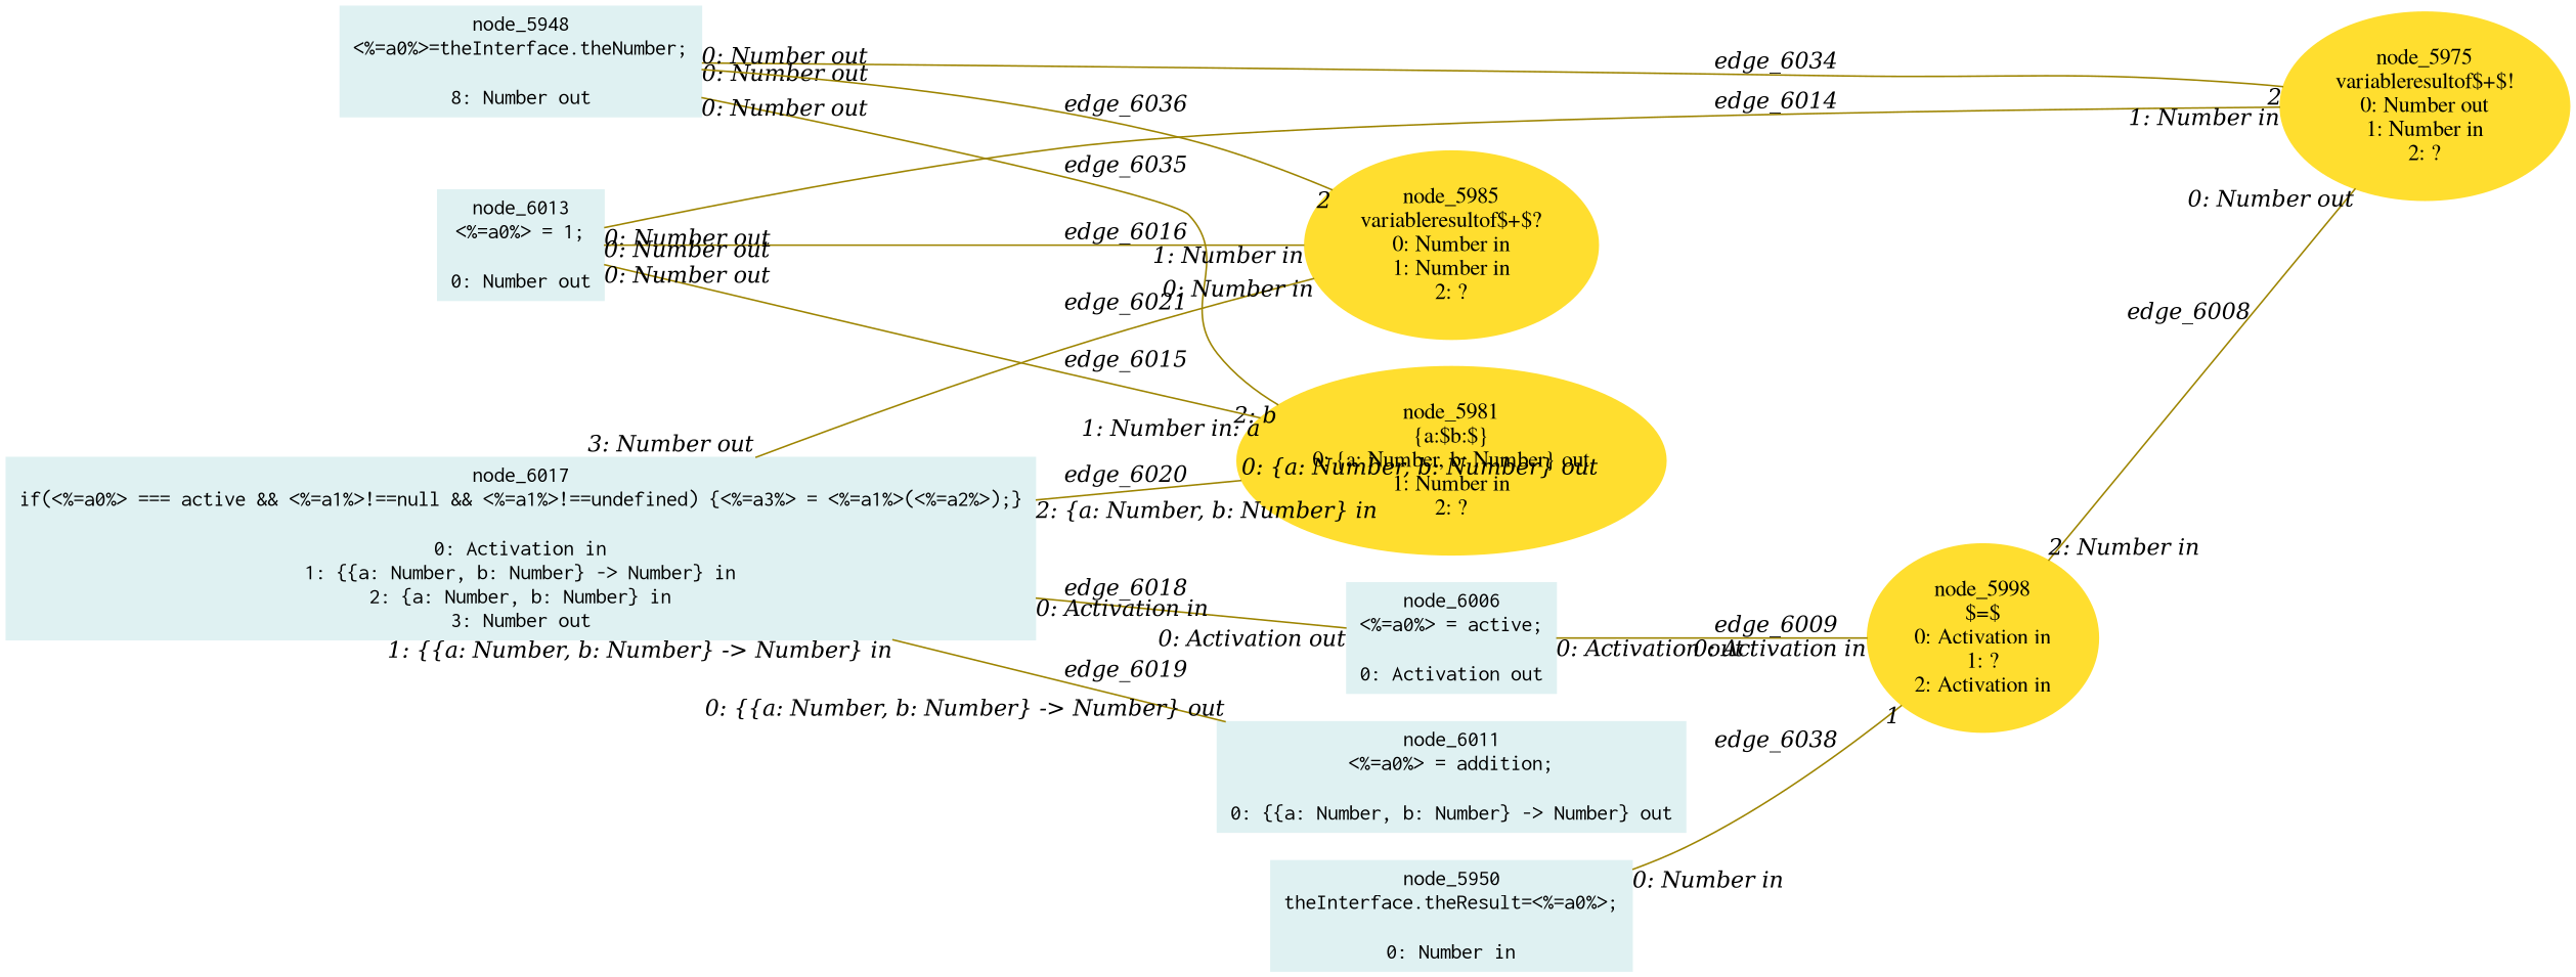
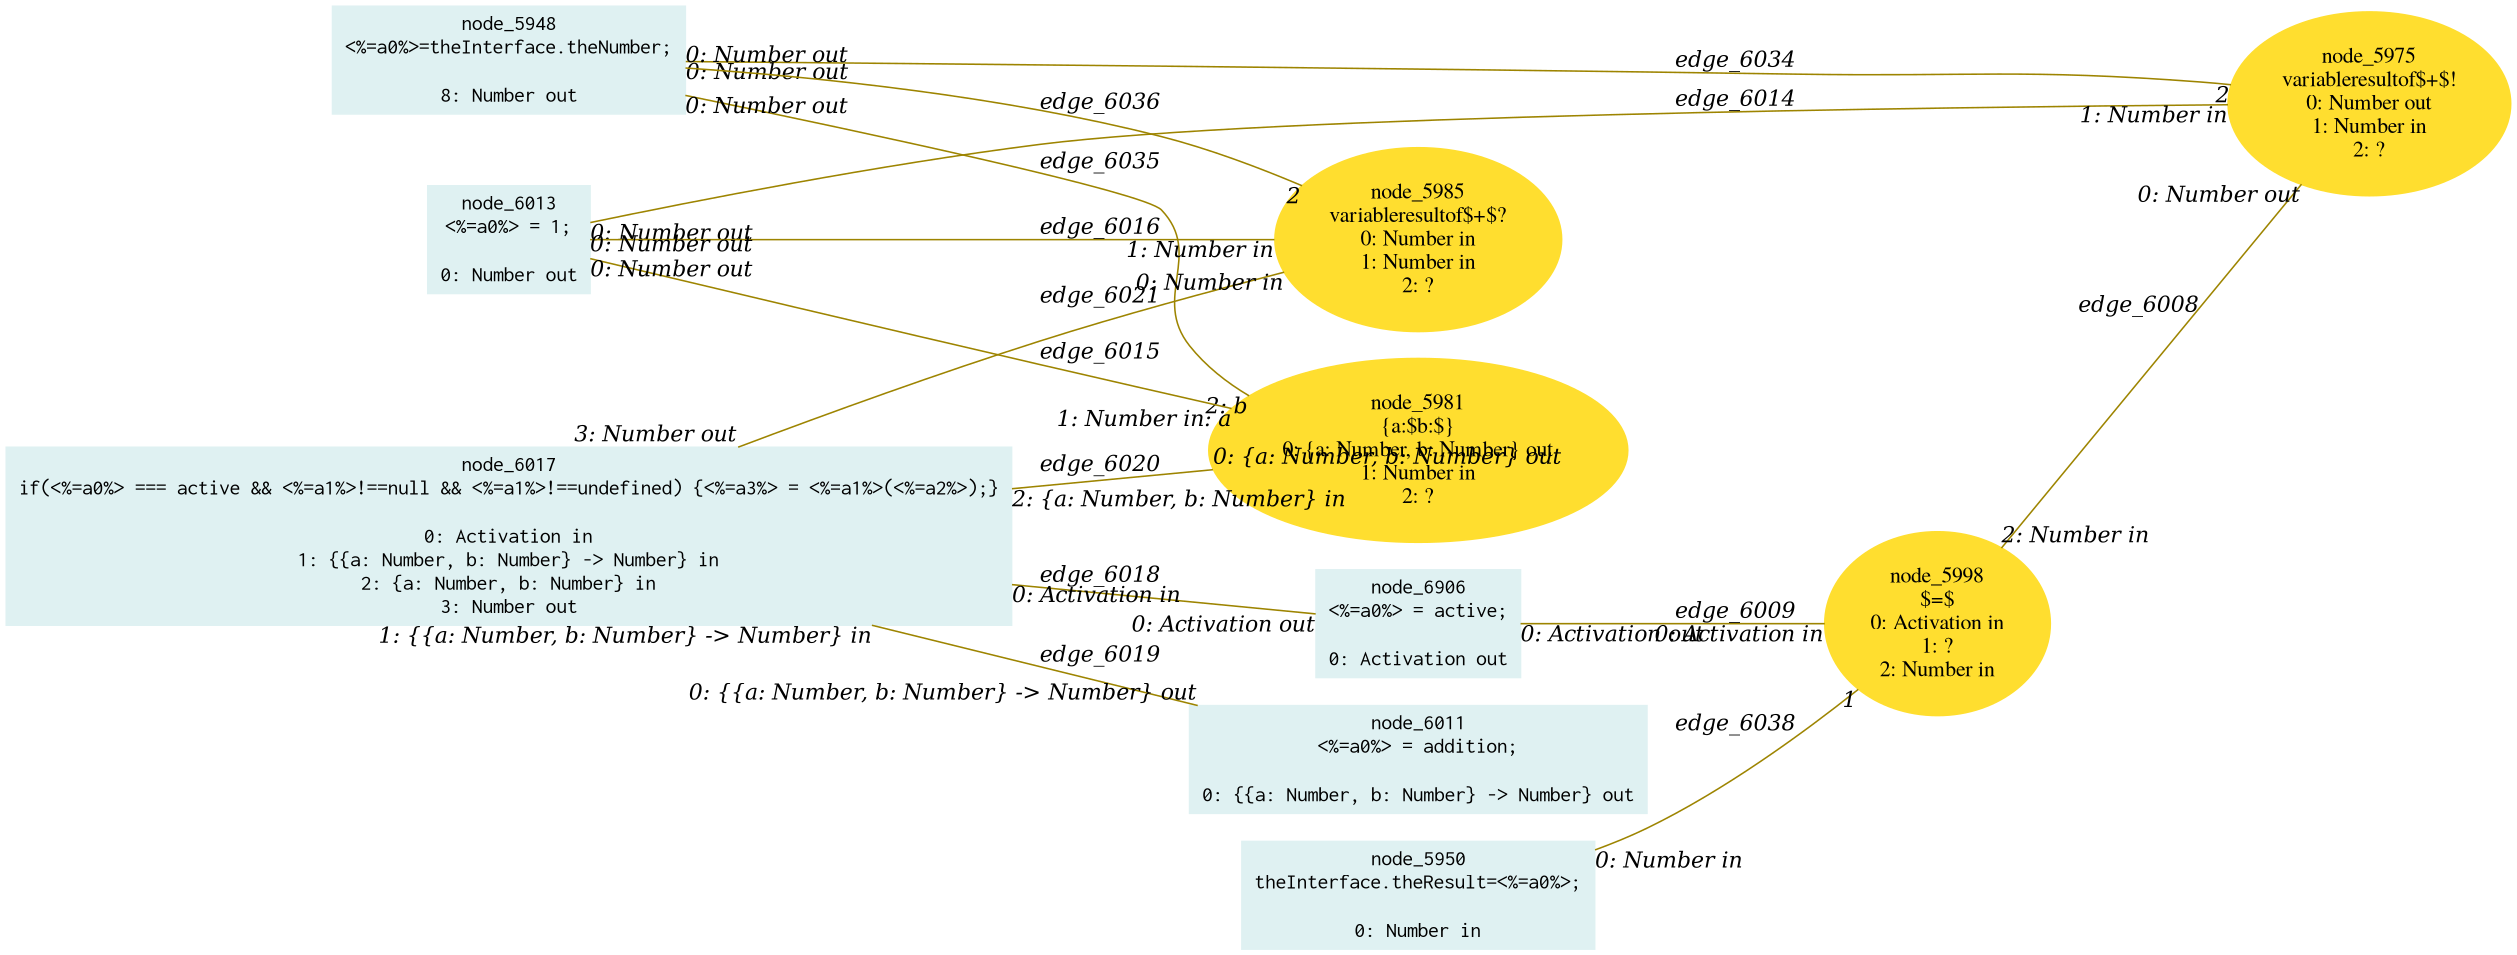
  digraph {
    rankdir=LR
    node [color="#dff1f2" fontname=Courier shape=box style=filled]
    edge [arrowHead=none arrowsize=1 color="#9d8400" dir=none fontname="Times-Italic" headlabel=2 taillabel="0: Number out"]
    n1 [label="node_5948\n<%=a0%>=theInterface.theNumber;\n\n8: Number out"]
    n2 [color="#ffde2f" fontname=Times label="node_5975\nvariableresultof$+$!\n0: Number out\n1: Number in\n2: ?" shape=ellipse]
    n3 [color="#ffde2f" fontname=Times label="node_5981\n{a:$b:$}\n0: {a: Number, b: Number} out\n1: Number in\n2: ?" shape=ellipse]
    n4 [color="#ffde2f" fontname=Times label="node_5985\nvariableresultof$+$?\n0: Number in\n1: Number in\n2: ?" shape=ellipse]
    n5 [label="node_5950\ntheInterface.theResult=<%=a0%>;\n\n0: Number in"]
-   n6 [color="#ffde2f" fontname=Times label="node_5998\n$=$\n0: Activation in\n1: ?\n2: Activation in" shape=ellipse]
-   n7 [label="node_6006\n<%=a0%> = active;\n\n0: Activation out"]
+   n6 [color="#ffde2f" fontname=Times label="node_5998\n$=$\n0: Activation in\n1: ?\n2: Number in" shape=ellipse]
+   n7 [label="node_6906\n<%=a0%> = active;\n\n0: Activation out"]
    n8 [label="node_6011\n<%=a0%> = addition;\n\n0: {{a: Number, b: Number} -> Number} out"]
    n9 [label="node_6013\n<%=a0%> = 1;\n\n0: Number out"]
    n10 [label="node_6017\nif(<%=a0%> === active && <%=a1%>!==null && <%=a1%>!==undefined) {<%=a3%> = <%=a1%>(<%=a2%>);}\n\n0: Activation in\n1: {{a: Number, b: Number} -> Number} in\n2: {a: Number, b: Number} in\n3: Number out"]
    n1 -> n2 [label=edge_6034]
    n1 -> n3 [headlabel="2: b" label=edge_6035]
    n1 -> n4 [label=edge_6036]
    n5 -> n6 [headlabel=1 label=edge_6038 taillabel="0: Number in"]
    n6 -> n2 [headlabel="0: Number out" label=edge_6008 taillabel="2: Number in"]
    n7 -> n6 [headlabel="0: Activation in" label=edge_6009 taillabel="0: Activation out"]
    n9 -> n2 [headlabel="1: Number in" label=edge_6014]
    n9 -> n3 [headlabel="1: Number in: a" label=edge_6015]
    n9 -> n4 [headlabel="1: Number in" label=edge_6016]
    n10 -> n3 [headlabel="0: {a: Number, b: Number} out" label=edge_6020 taillabel="2: {a: Number, b: Number} in"]
    n10 -> n4 [headlabel="0: Number in" label=edge_6021 taillabel="3: Number out"]
    n10 -> n7 [headlabel="0: Activation out" label=edge_6018 taillabel="0: Activation in"]
    n10 -> n8 [headlabel="0: {{a: Number, b: Number} -> Number} out" label=edge_6019 taillabel="1: {{a: Number, b: Number} -> Number} in"]
  }
